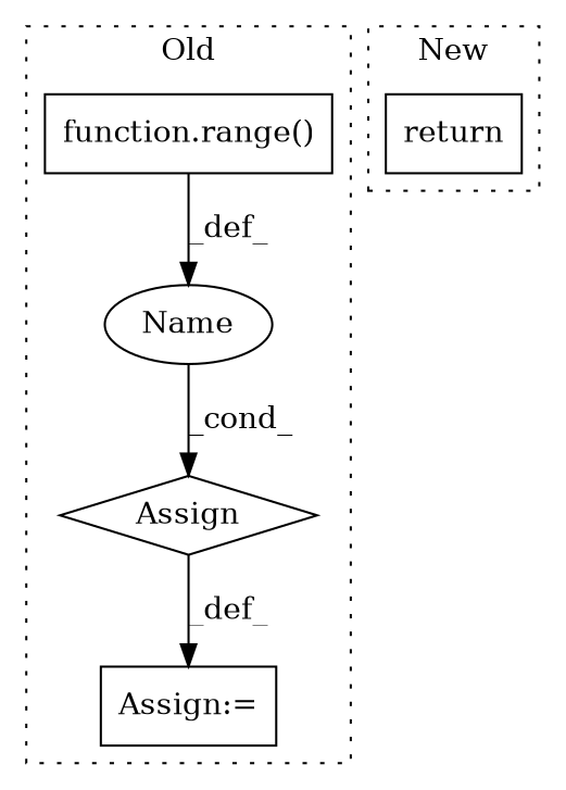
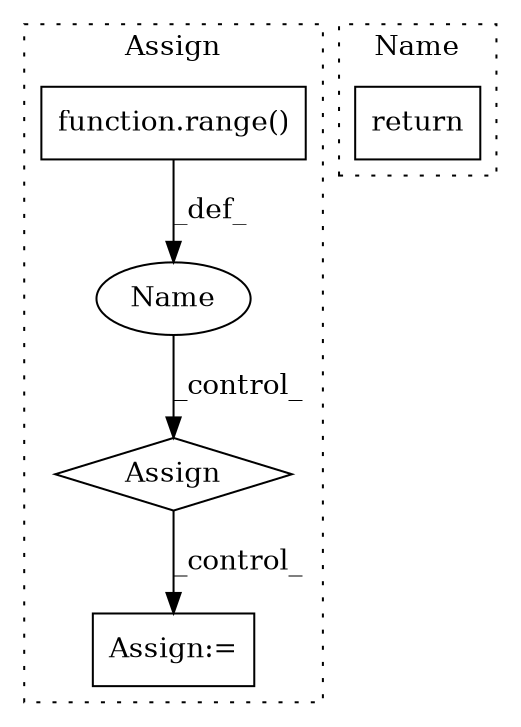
  digraph {
    node [shape=box]
    n1 [a=75 l="6,1" label="function.range()" s="5412,5439"]
    n2 [a=107 l="4,14" label=Assign s="5403,5440" shape=diamond]
    n3 [a=68 l=3 label="Assign:=" s=5682]
    n4 [a=87 l=1 label=Name s=5407 shape=ellipse]
    n5 [a=93 l=7 label=return s=6362]
    subgraph cluster_1 {
-     label=Old
+     label=Assign
      style=dotted
      n1
      n2
      n3
      n4
    }
    subgraph cluster_2 {
-     label=New
+     label=Name
      style=dotted
      n5
    }
    n1 -> n4 [label=_def_]
-   n2 -> n3 [label=_def_]
-   n4 -> n2 [label=_cond_]
+   n2 -> n3 [label=_control_]
+   n4 -> n2 [label=_control_]
  }
